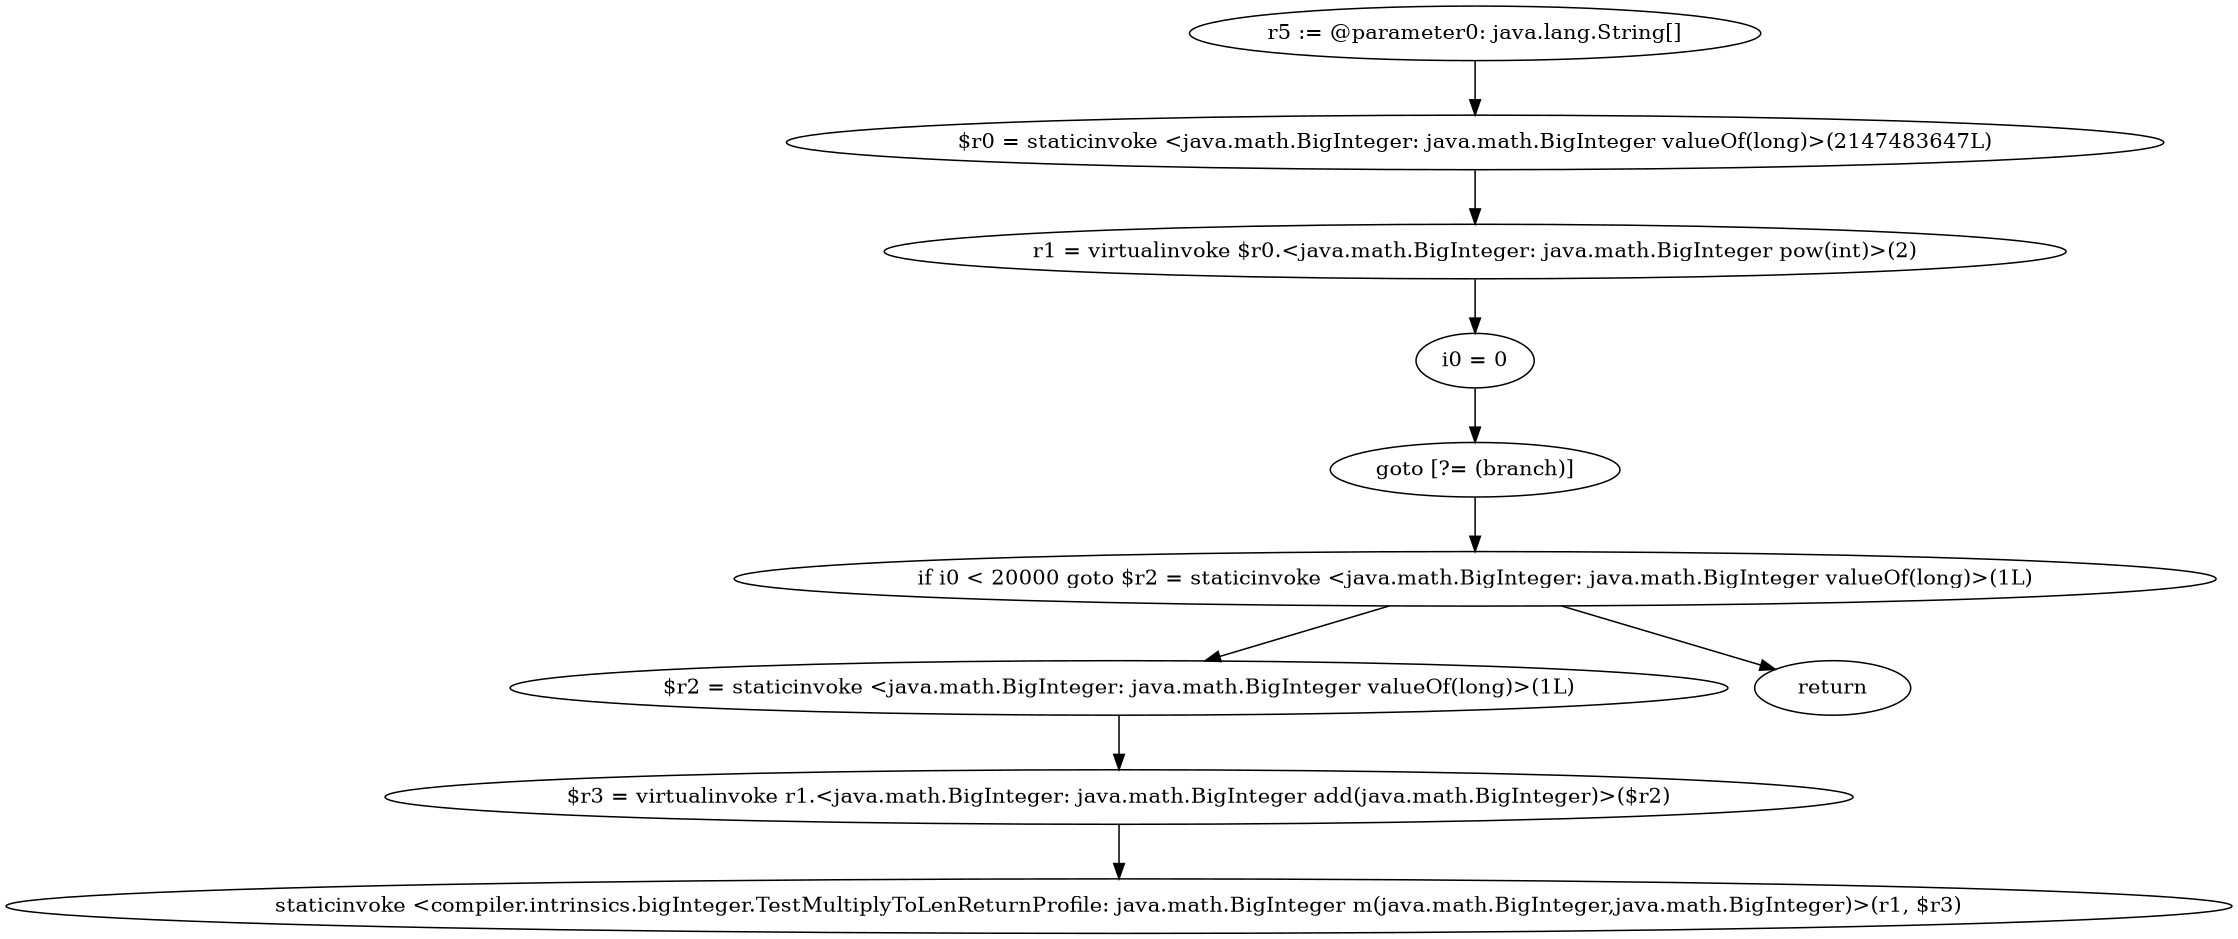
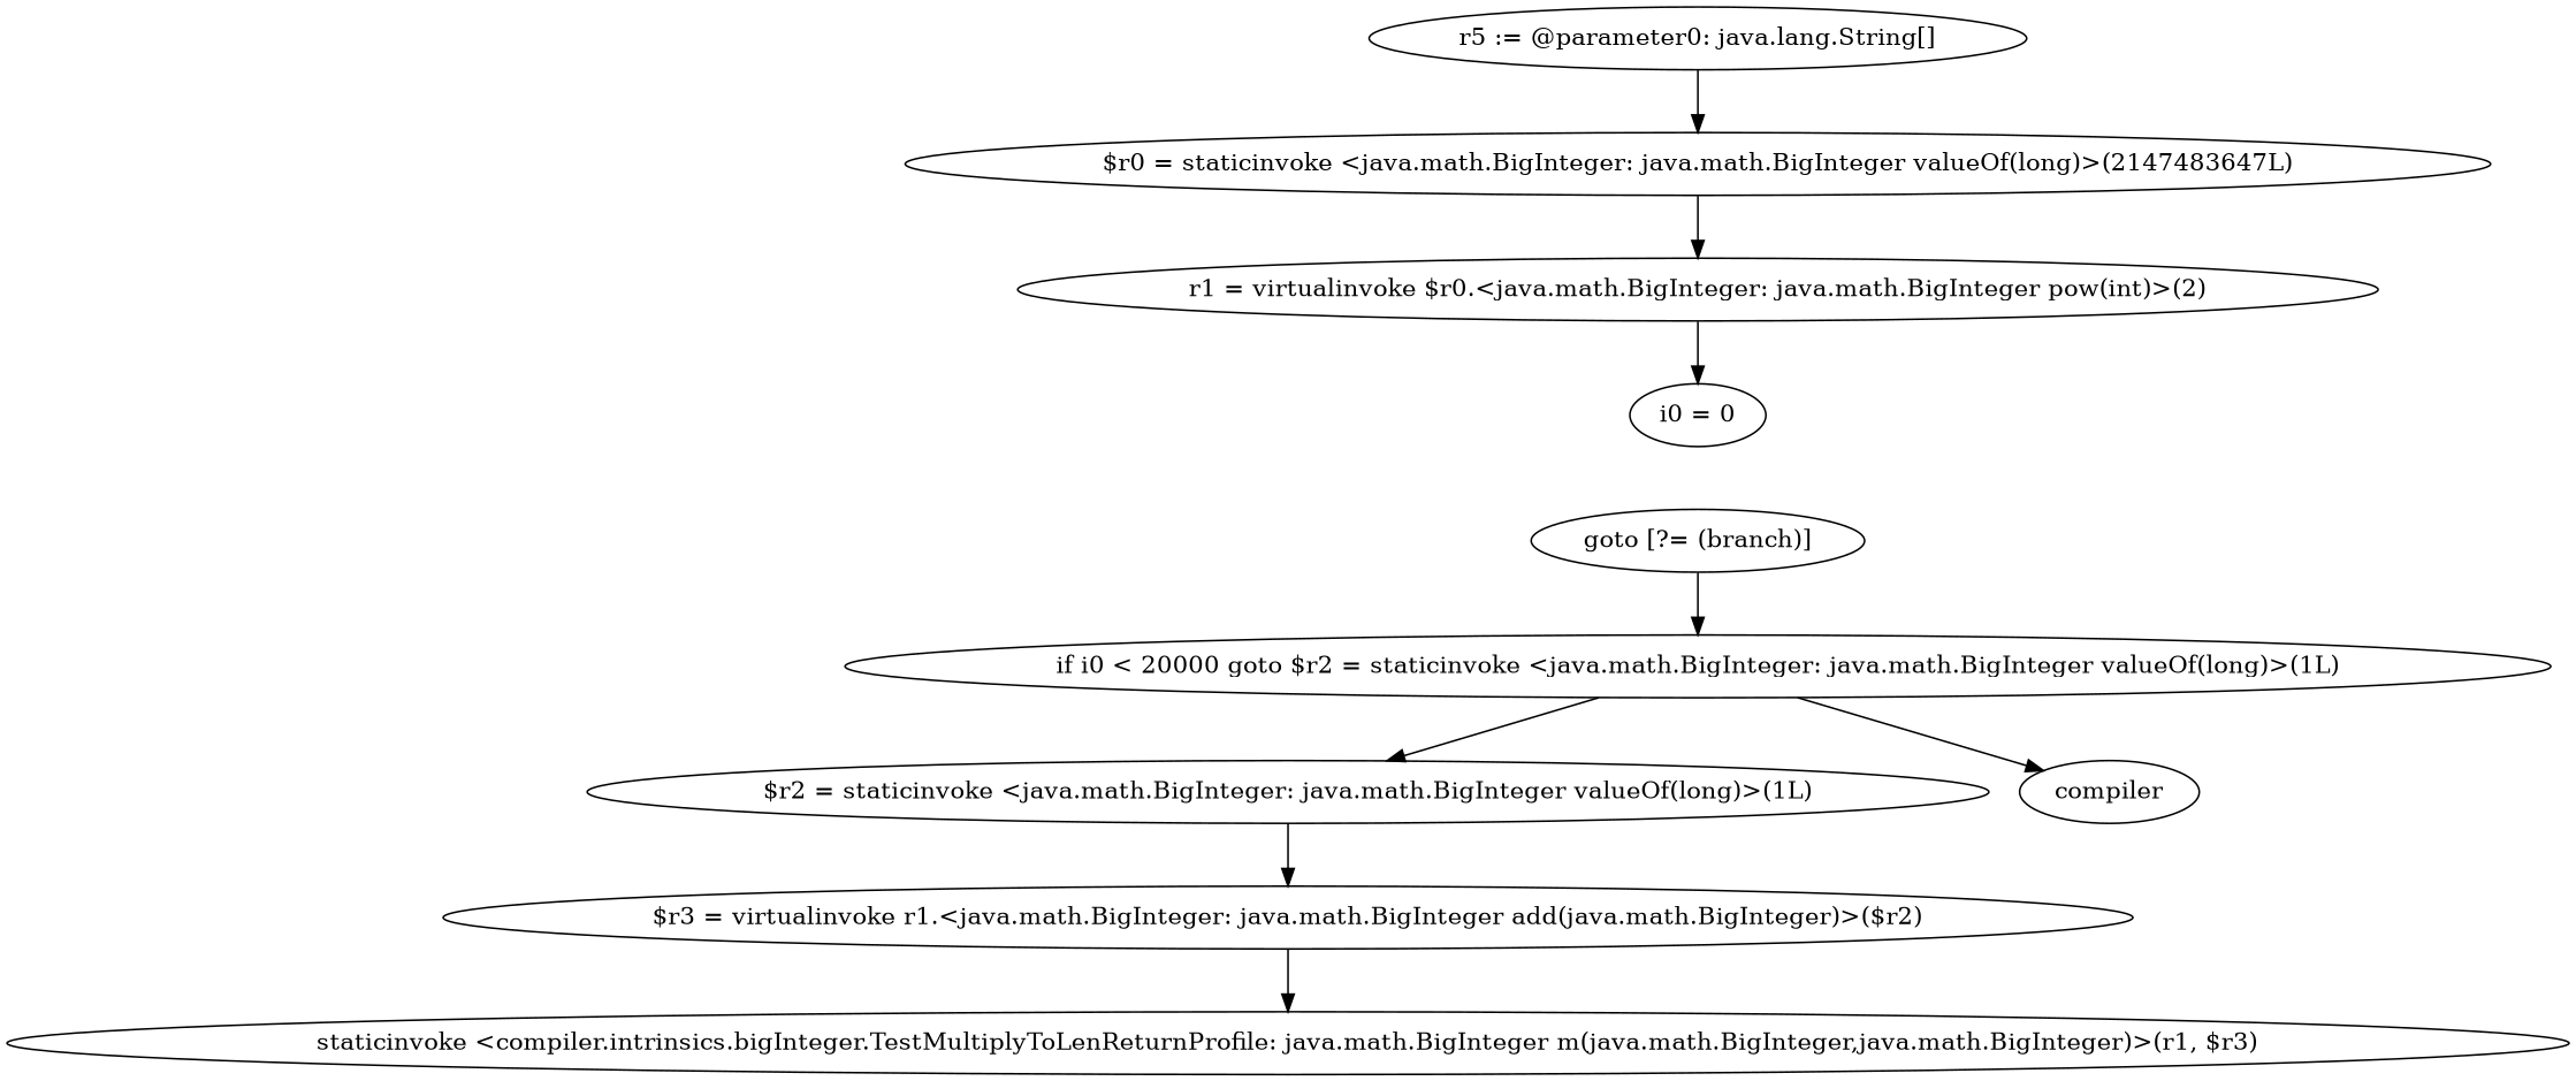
  digraph {
    "r5 := @parameter0: java.lang.String[]"
    "$r0 = staticinvoke <java.math.BigInteger: java.math.BigInteger valueOf(long)>(2147483647L)"
    "r1 = virtualinvoke $r0.<java.math.BigInteger: java.math.BigInteger pow(int)>(2)"
    "i0 = 0"
    "goto [?= (branch)]"
    "if i0 < 20000 goto $r2 = staticinvoke <java.math.BigInteger: java.math.BigInteger valueOf(long)>(1L)"
    "$r2 = staticinvoke <java.math.BigInteger: java.math.BigInteger valueOf(long)>(1L)"
-   return
+   return [label=compiler]
    "$r3 = virtualinvoke r1.<java.math.BigInteger: java.math.BigInteger add(java.math.BigInteger)>($r2)"
    "staticinvoke <compiler.intrinsics.bigInteger.TestMultiplyToLenReturnProfile: java.math.BigInteger m(java.math.BigInteger,java.math.BigInteger)>(r1, $r3)"
    "r5 := @parameter0: java.lang.String[]" -> "$r0 = staticinvoke <java.math.BigInteger: java.math.BigInteger valueOf(long)>(2147483647L)"
    "$r0 = staticinvoke <java.math.BigInteger: java.math.BigInteger valueOf(long)>(2147483647L)" -> "r1 = virtualinvoke $r0.<java.math.BigInteger: java.math.BigInteger pow(int)>(2)"
    "r1 = virtualinvoke $r0.<java.math.BigInteger: java.math.BigInteger pow(int)>(2)" -> "i0 = 0"
-   "i0 = 0" -> "goto [?= (branch)]"
    "goto [?= (branch)]" -> "if i0 < 20000 goto $r2 = staticinvoke <java.math.BigInteger: java.math.BigInteger valueOf(long)>(1L)"
    "if i0 < 20000 goto $r2 = staticinvoke <java.math.BigInteger: java.math.BigInteger valueOf(long)>(1L)" -> "$r2 = staticinvoke <java.math.BigInteger: java.math.BigInteger valueOf(long)>(1L)"
    "if i0 < 20000 goto $r2 = staticinvoke <java.math.BigInteger: java.math.BigInteger valueOf(long)>(1L)" -> return
    "$r2 = staticinvoke <java.math.BigInteger: java.math.BigInteger valueOf(long)>(1L)" -> "$r3 = virtualinvoke r1.<java.math.BigInteger: java.math.BigInteger add(java.math.BigInteger)>($r2)"
    "$r3 = virtualinvoke r1.<java.math.BigInteger: java.math.BigInteger add(java.math.BigInteger)>($r2)" -> "staticinvoke <compiler.intrinsics.bigInteger.TestMultiplyToLenReturnProfile: java.math.BigInteger m(java.math.BigInteger,java.math.BigInteger)>(r1, $r3)"
  }
